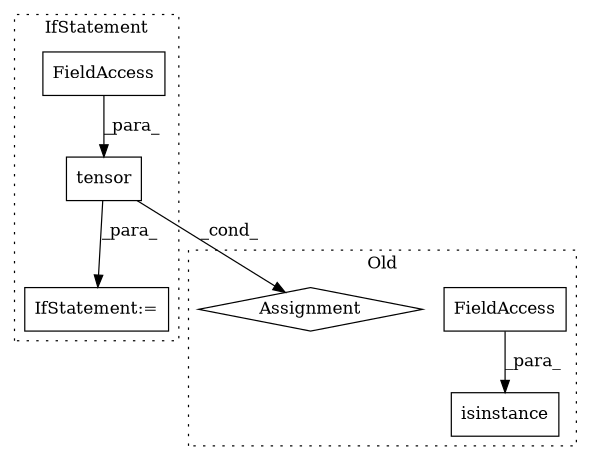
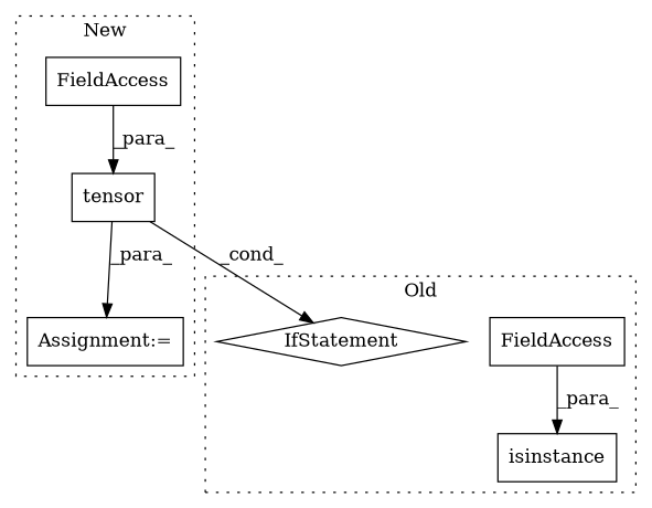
  digraph {
    node [a=32 shape=box]
    n1 [l="11,1" label=isinstance s="19341,19375"]
    n2 [a=22 l=12 label=FieldAccess s=19363]
-   n3 [a=25 l=3 label=Assignment s=19376 shape=diamond]
+   n3 [a=25 l=3 label=IfStatement s=19376 shape=diamond]
    n4 [l="7,1" label=tensor s="22308,22365"]
-   n5 [a=7 l=1 label="IfStatement:=" s=22301]
+   n5 [a=7 l=1 label="Assignment:=" s=22301]
    n6 [a=22 l=13 label=FieldAccess s=22352]
    subgraph cluster_1 {
      label=Old
      style=dotted
      n1
      n2
      n3
    }
    subgraph cluster_2 {
-     label=IfStatement
+     label=New
      style=dotted
      n4
      n5
      n6
    }
    n2 -> n1 [label=_para_]
    n4 -> n3 [label=_cond_]
    n4 -> n5 [label=_para_]
    n6 -> n4 [label=_para_]
  }
